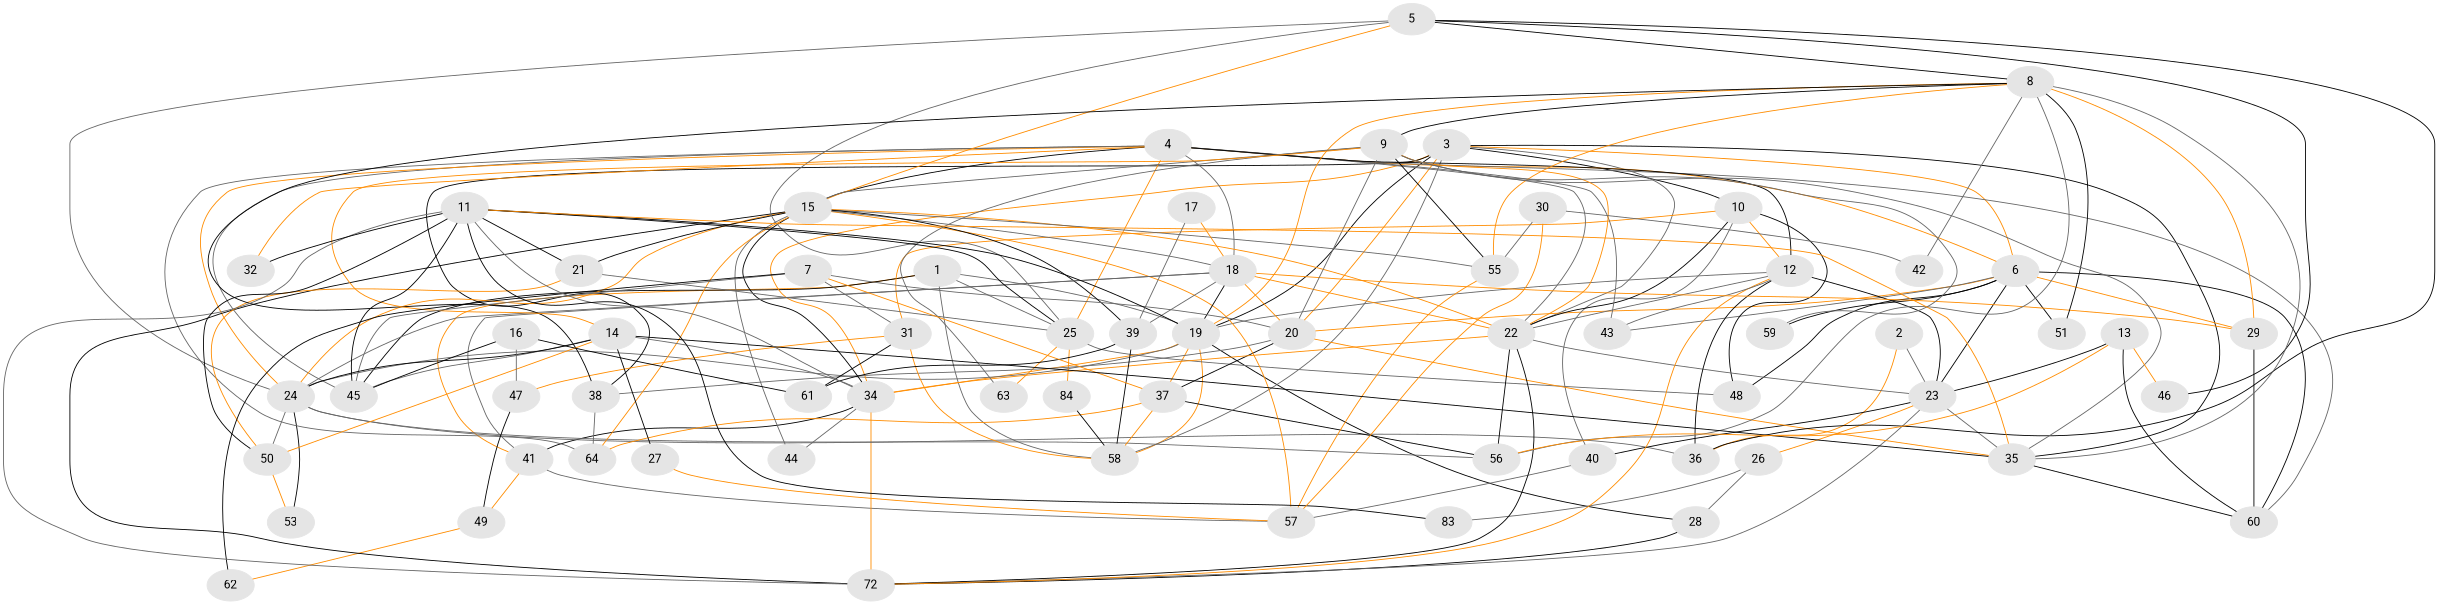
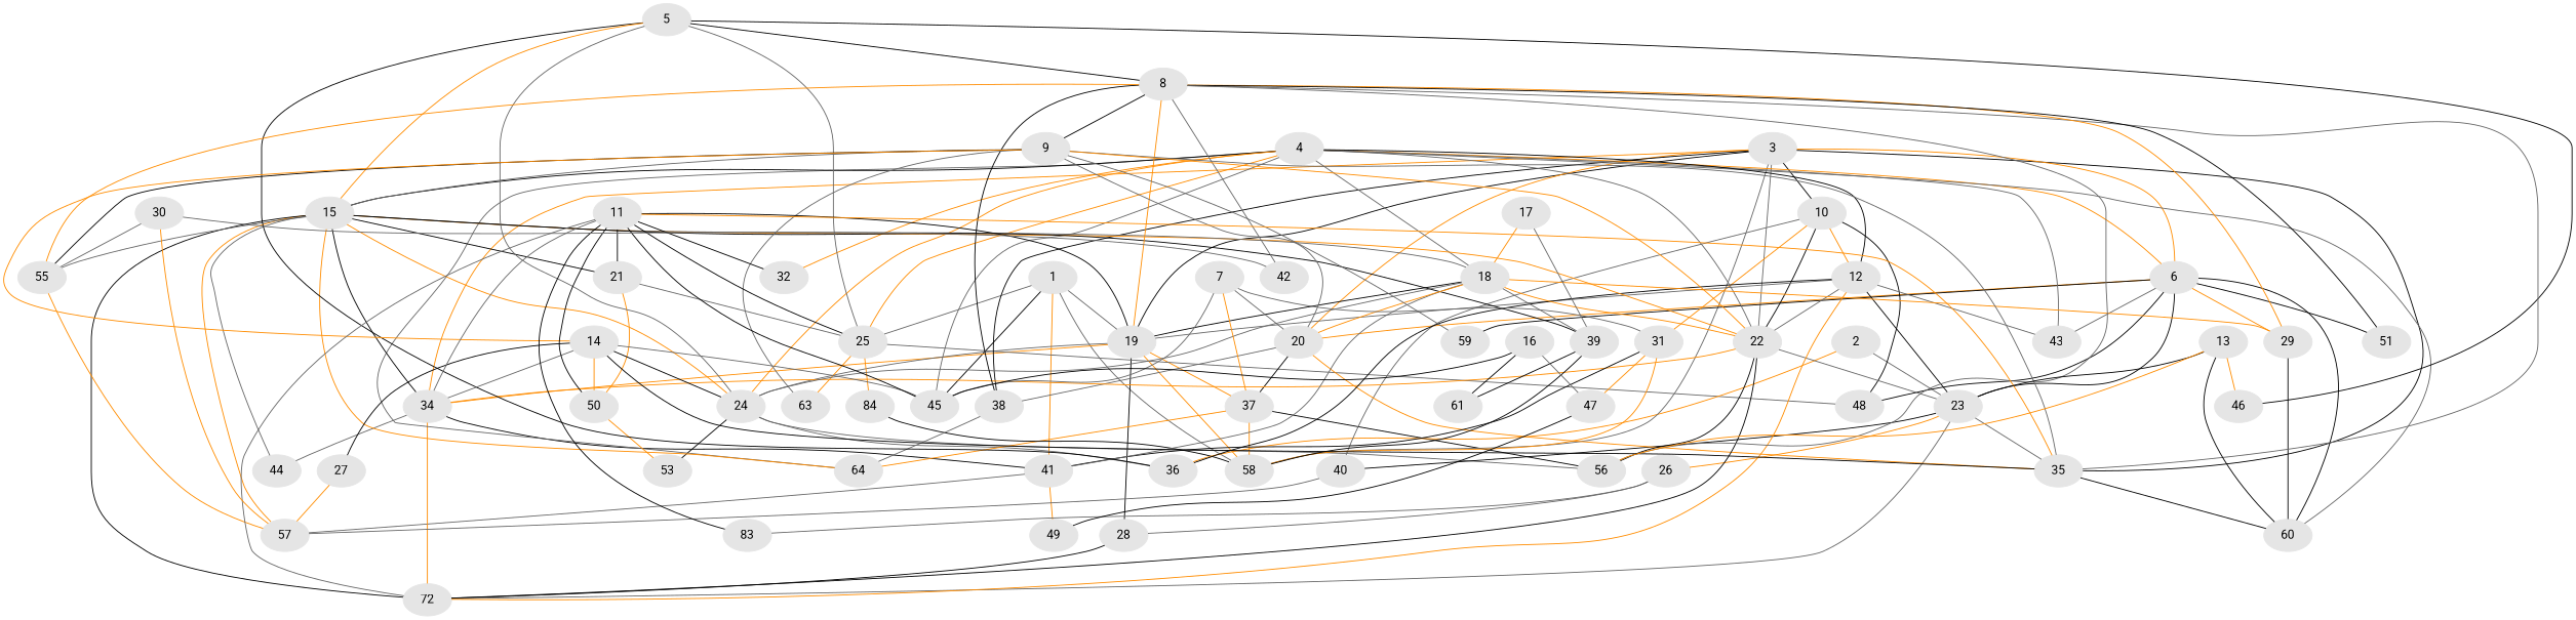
  graph {
    fontname=Roboto
    node [color=gray90 fontname=Roboto style=filled]
    edge [color=gray40 fontname=Roboto weight=1.0]
    1
    19
    25
    41
    45
    58
    34
    24
    37
    28
    48
    63
    n13 [label=84]
    57
    49
    2
    23
    36
    35
    40
    n21 [label=72]
    26
    3
    6
    10
    20
    22
    38
    43
    60
    29
    51
    59
    12
    31
    56
    44
    64
    4
    15
    18
    32
    55
    21
    39
    50
    53
    5
    8
    46
    9
    42
    7
-   62
    47
    14
    27
    11
    n59 [label=83]
    13
    61
    16
    17
    30
    1 -- 19
    1 -- 25
    1 -- 41 [color=darkorange]
    1 -- 45 [color=black]
    1 -- 58
    19 -- 58 [color=darkorange]
    19 -- 34 [color=darkorange weight=2.0]
    19 -- 24
    19 -- 37 [color=darkorange]
    19 -- 28 [color=black]
    25 -- 48
    25 -- 63 [color=darkorange]
    25 -- n13 [color=darkorange]
    41 -- 57
    41 -- 49 [color=darkorange]
    34 -- 41 [color=black weight=2.0]
    34 -- n21 [color=darkorange]
    34 -- 44
    24 -- 36 [weight=2.0]
    24 -- 56
-   24 -- 50
    24 -- 53 [color=black]
    37 -- 58 [color=darkorange]
    37 -- 56 [color=black]
    37 -- 64 [color=darkorange]
    28 -- n21 [color=black]
    n13 -- 58 [color=black]
-   49 -- 62 [color=darkorange]
    2 -- 23
    2 -- 36 [color=darkorange]
    23 -- 35
    23 -- 40 [color=black]
    23 -- n21
    23 -- 26 [color=darkorange]
    35 -- 60 [color=black]
    40 -- 57
    26 -- 28
    26 -- n59
    3 -- 19 [color=black]
    3 -- 58
    3 -- 34 [color=darkorange]
    3 -- 35 [color=black]
    3 -- 6 [color=darkorange weight=2.0]
    3 -- 10 [color=black weight=2.0]
    3 -- 20 [color=darkorange]
    3 -- 22
    3 -- 38 [color=black]
    6 -- 48 [color=black]
    6 -- 23 [color=black weight=3.0]
    6 -- 20 [color=darkorange]
    6 -- 43
    6 -- 60 [color=black]
    6 -- 29 [color=darkorange]
    6 -- 51 [color=black]
    6 -- 59 [color=black]
    10 -- 48 [color=black]
    10 -- 40
    10 -- 22 [color=black]
    10 -- 12 [color=darkorange]
    10 -- 31 [color=darkorange]
    20 -- 37 [color=black]
    20 -- 35 [color=darkorange]
    20 -- 38
    22 -- 34 [color=darkorange]
    22 -- 23
    22 -- n21 [color=black]
    22 -- 56 [color=black]
    38 -- 64
    29 -- 60 [color=black]
    12 -- 19
    12 -- 23 [color=black]
    12 -- 36 [color=black]
    12 -- n21 [color=darkorange]
    12 -- 22
    12 -- 43
-   31 -- 61 [color=black]
+   31 -- 41 [color=black]
    31 -- 58 [color=darkorange]
    31 -- 47 [color=darkorange]
    4 -- 25 [color=darkorange]
    4 -- 45
    4 -- 24 [color=darkorange]
    4 -- 6 [color=darkorange]
    4 -- 22
    4 -- 43
    4 -- 60
    4 -- 12 [color=black]
    4 -- 64
    4 -- 15 [color=black]
    4 -- 18
    4 -- 32 [color=darkorange]
    15 -- 34 [color=black weight=2.0]
    15 -- 24 [color=darkorange]
    15 -- 57 [color=darkorange]
    15 -- n21 [color=black weight=2.0]
    15 -- 22 [color=darkorange]
    15 -- 44
    15 -- 64 [color=darkorange]
    15 -- 18
    15 -- 55
    15 -- 21 [color=black]
    15 -- 39 [color=black]
    18 -- 19 [color=black weight=2.0]
    18 -- 41
    18 -- 24 [weight=2.0]
    18 -- 20 [color=darkorange weight=2.0]
    18 -- 22 [color=darkorange]
    18 -- 29 [color=darkorange]
    18 -- 39
    55 -- 57 [color=darkorange]
    21 -- 25
    21 -- 50 [color=darkorange]
    39 -- 58 [color=black]
    39 -- 61 [color=black]
    50 -- 53 [color=darkorange]
    5 -- 25
    5 -- 24
    5 -- 36 [color=black]
    5 -- 15 [color=darkorange]
    5 -- 8 [color=black]
    5 -- 46 [color=black]
    8 -- 19 [color=darkorange]
    8 -- 35
    8 -- 38 [color=black]
    8 -- 29 [color=darkorange]
    8 -- 51 [color=black weight=2.0]
    8 -- 56
    8 -- 55 [color=darkorange]
    8 -- 9 [color=black]
    8 -- 42
    9 -- 63
    9 -- 35
    9 -- 20
    9 -- 22 [color=darkorange]
    9 -- 59
    9 -- 15
    9 -- 55 [color=black]
    9 -- 14 [color=darkorange]
    7 -- 45
    7 -- 37 [color=darkorange]
    7 -- 20
    7 -- 31
-   7 -- 62 [color=black]
    47 -- 49 [color=black]
    14 -- 45
    14 -- 34
    14 -- 24 [color=black]
    14 -- 35 [color=black]
    14 -- 50 [color=darkorange weight=2.0]
    14 -- 27 [color=black]
    27 -- 57 [color=darkorange]
    11 -- 19 [color=black]
    11 -- 25 [color=black]
    11 -- 45 [color=black]
    11 -- 34
    11 -- 35 [color=darkorange]
    11 -- n21 [weight=2.0]
    11 -- 32 [color=black]
    11 -- 21 [color=black]
    11 -- 50 [color=black]
    11 -- n59 [color=black]
    13 -- 23 [color=black]
    13 -- 60 [color=black]
    13 -- 56 [color=darkorange]
    13 -- 46 [color=darkorange]
    16 -- 45 [color=black]
    16 -- 47
    16 -- 61 [color=black]
    17 -- 18 [color=darkorange]
    17 -- 39
    30 -- 57 [color=darkorange]
    30 -- 55
    30 -- 42
  }
